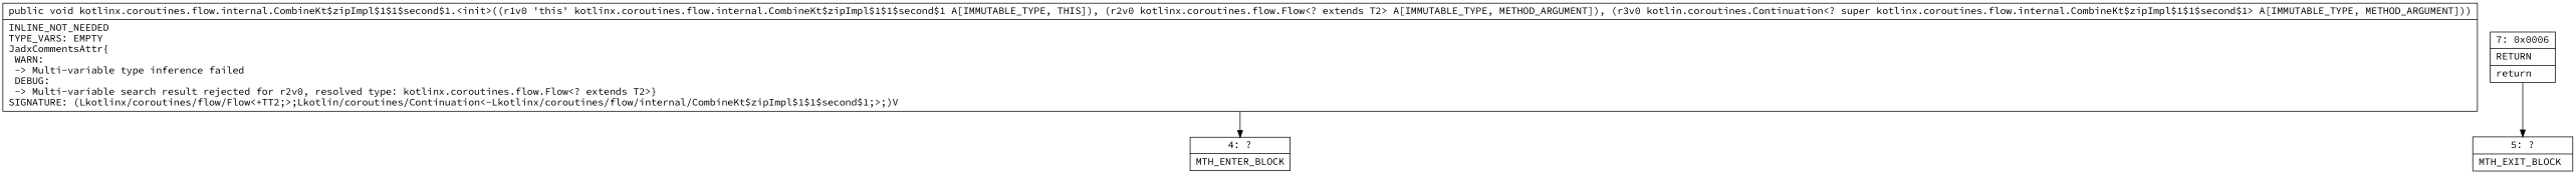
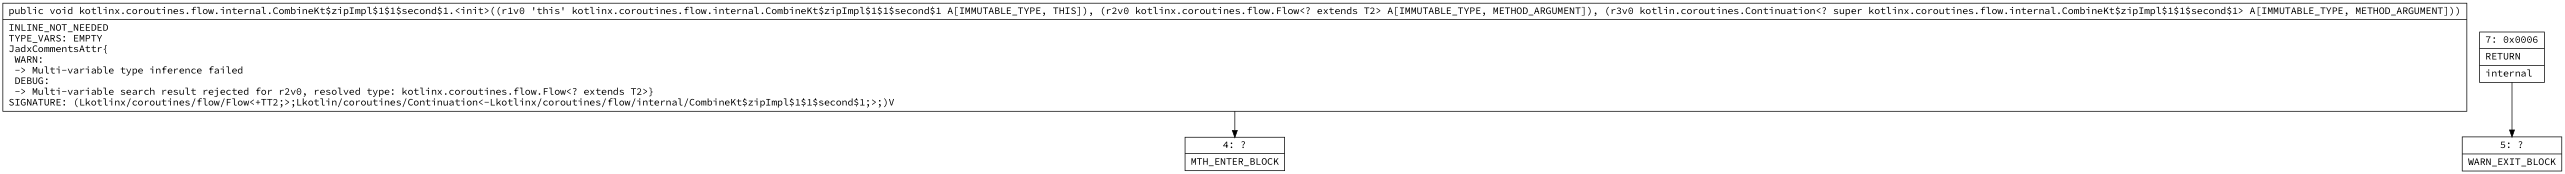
  digraph {
    fontname="Source Code Pro"
    node [fontname="Source Code Pro" shape=record]
    edge [fontname="Source Code Pro"]
    n1 [label="{4\:\ ?|MTH_ENTER_BLOCK\l}"]
-   n2 [label="{7\:\ 0x0006|RETURN\l|return\l}"]
-   n3 [label="{5\:\ ?|MTH_EXIT_BLOCK\l}"]
+   n2 [label="{7\:\ 0x0006|RETURN\l|internal\l}"]
+   n3 [label="{5\:\ ?|WARN_EXIT_BLOCK\l}"]
    n4 [label="{public void kotlinx.coroutines.flow.internal.CombineKt$zipImpl$1$1$second$1.\<init\>((r1v0 'this' kotlinx.coroutines.flow.internal.CombineKt$zipImpl$1$1$second$1 A[IMMUTABLE_TYPE, THIS]), (r2v0 kotlinx.coroutines.flow.Flow\<? extends T2\> A[IMMUTABLE_TYPE, METHOD_ARGUMENT]), (r3v0 kotlin.coroutines.Continuation\<? super kotlinx.coroutines.flow.internal.CombineKt$zipImpl$1$1$second$1\> A[IMMUTABLE_TYPE, METHOD_ARGUMENT]))  | INLINE_NOT_NEEDED\lTYPE_VARS: EMPTY\lJadxCommentsAttr\{\l WARN: \l \-\> Multi\-variable type inference failed\l DEBUG: \l \-\> Multi\-variable search result rejected for r2v0, resolved type: kotlinx.coroutines.flow.Flow\<? extends T2\>\}\lSIGNATURE: (Lkotlinx\/coroutines\/flow\/Flow\<+TT2;\>;Lkotlin\/coroutines\/Continuation\<\-Lkotlinx\/coroutines\/flow\/internal\/CombineKt$zipImpl$1$1$second$1;\>;)V\l}"]
    n2 -> n3
    n4 -> n1
  }
